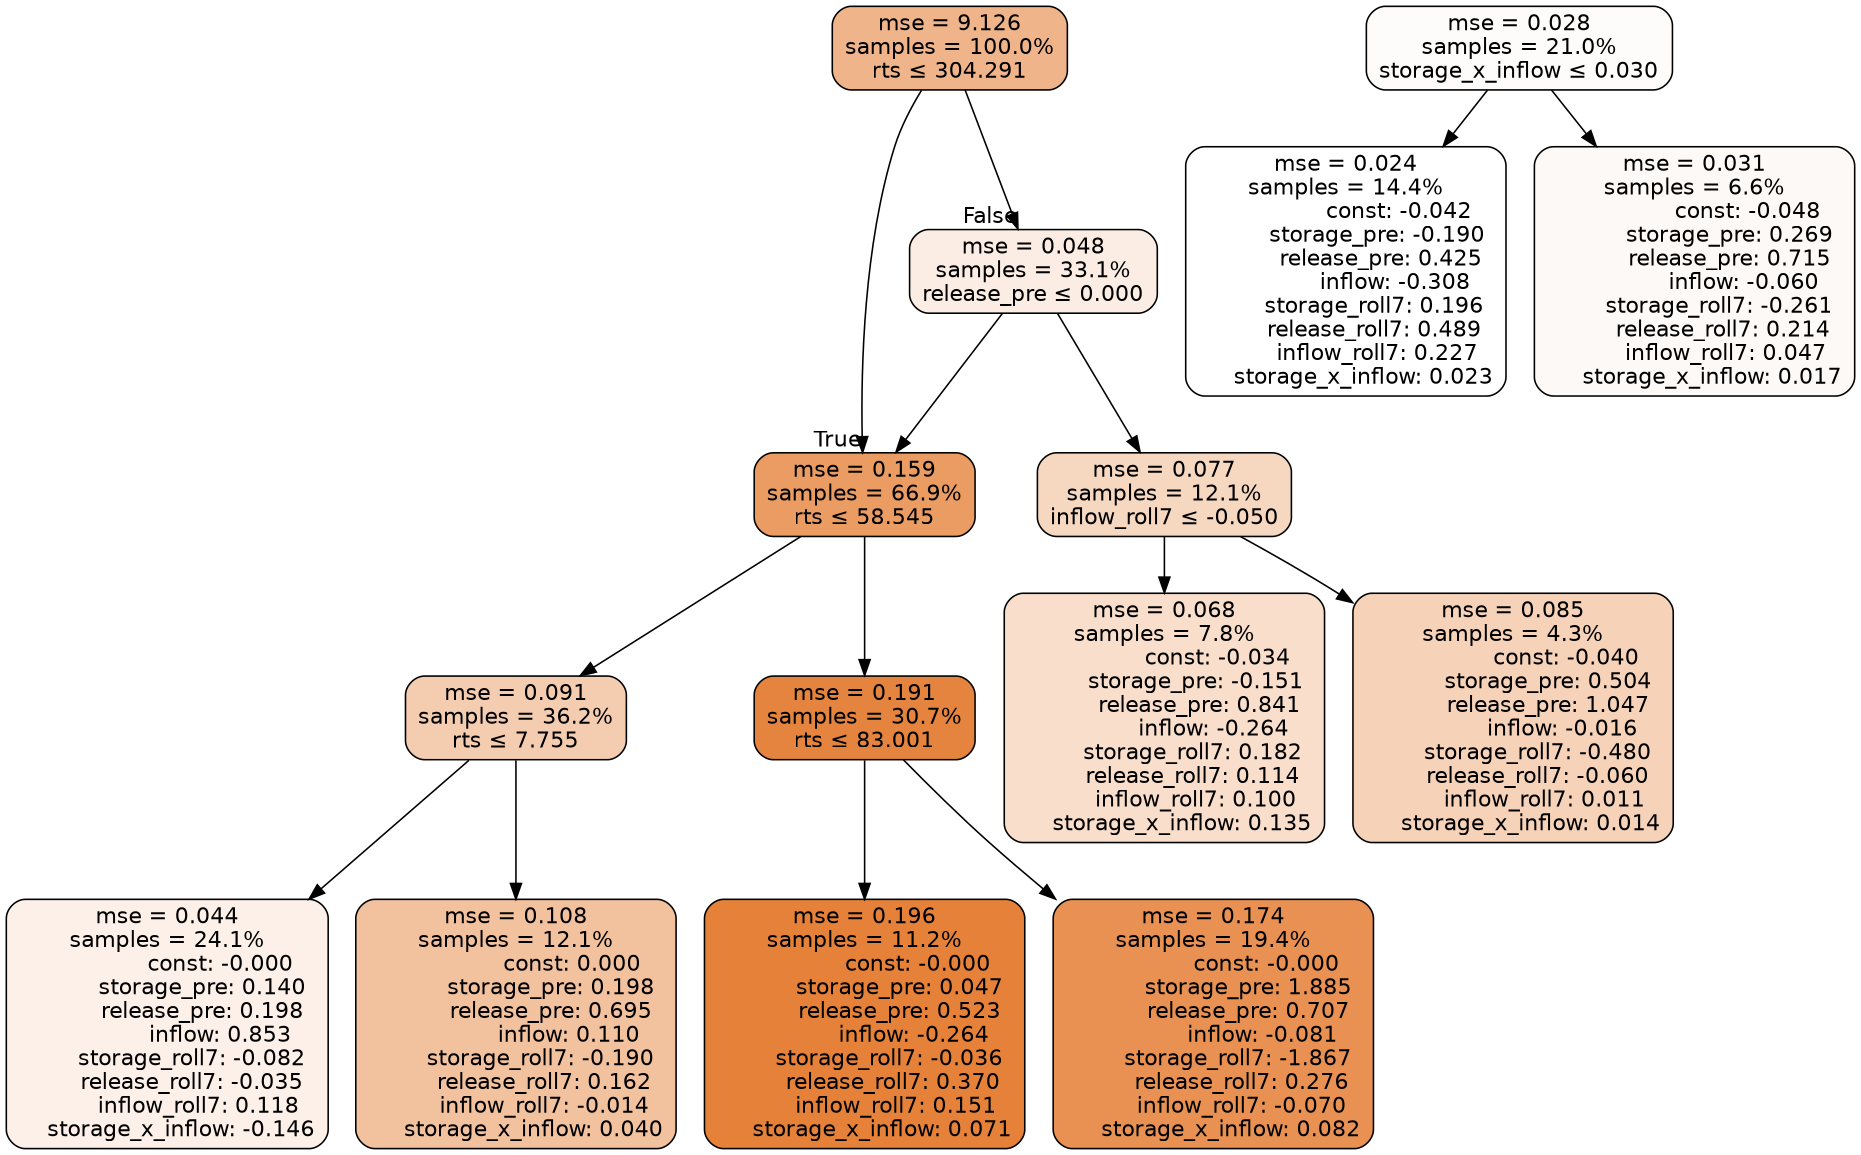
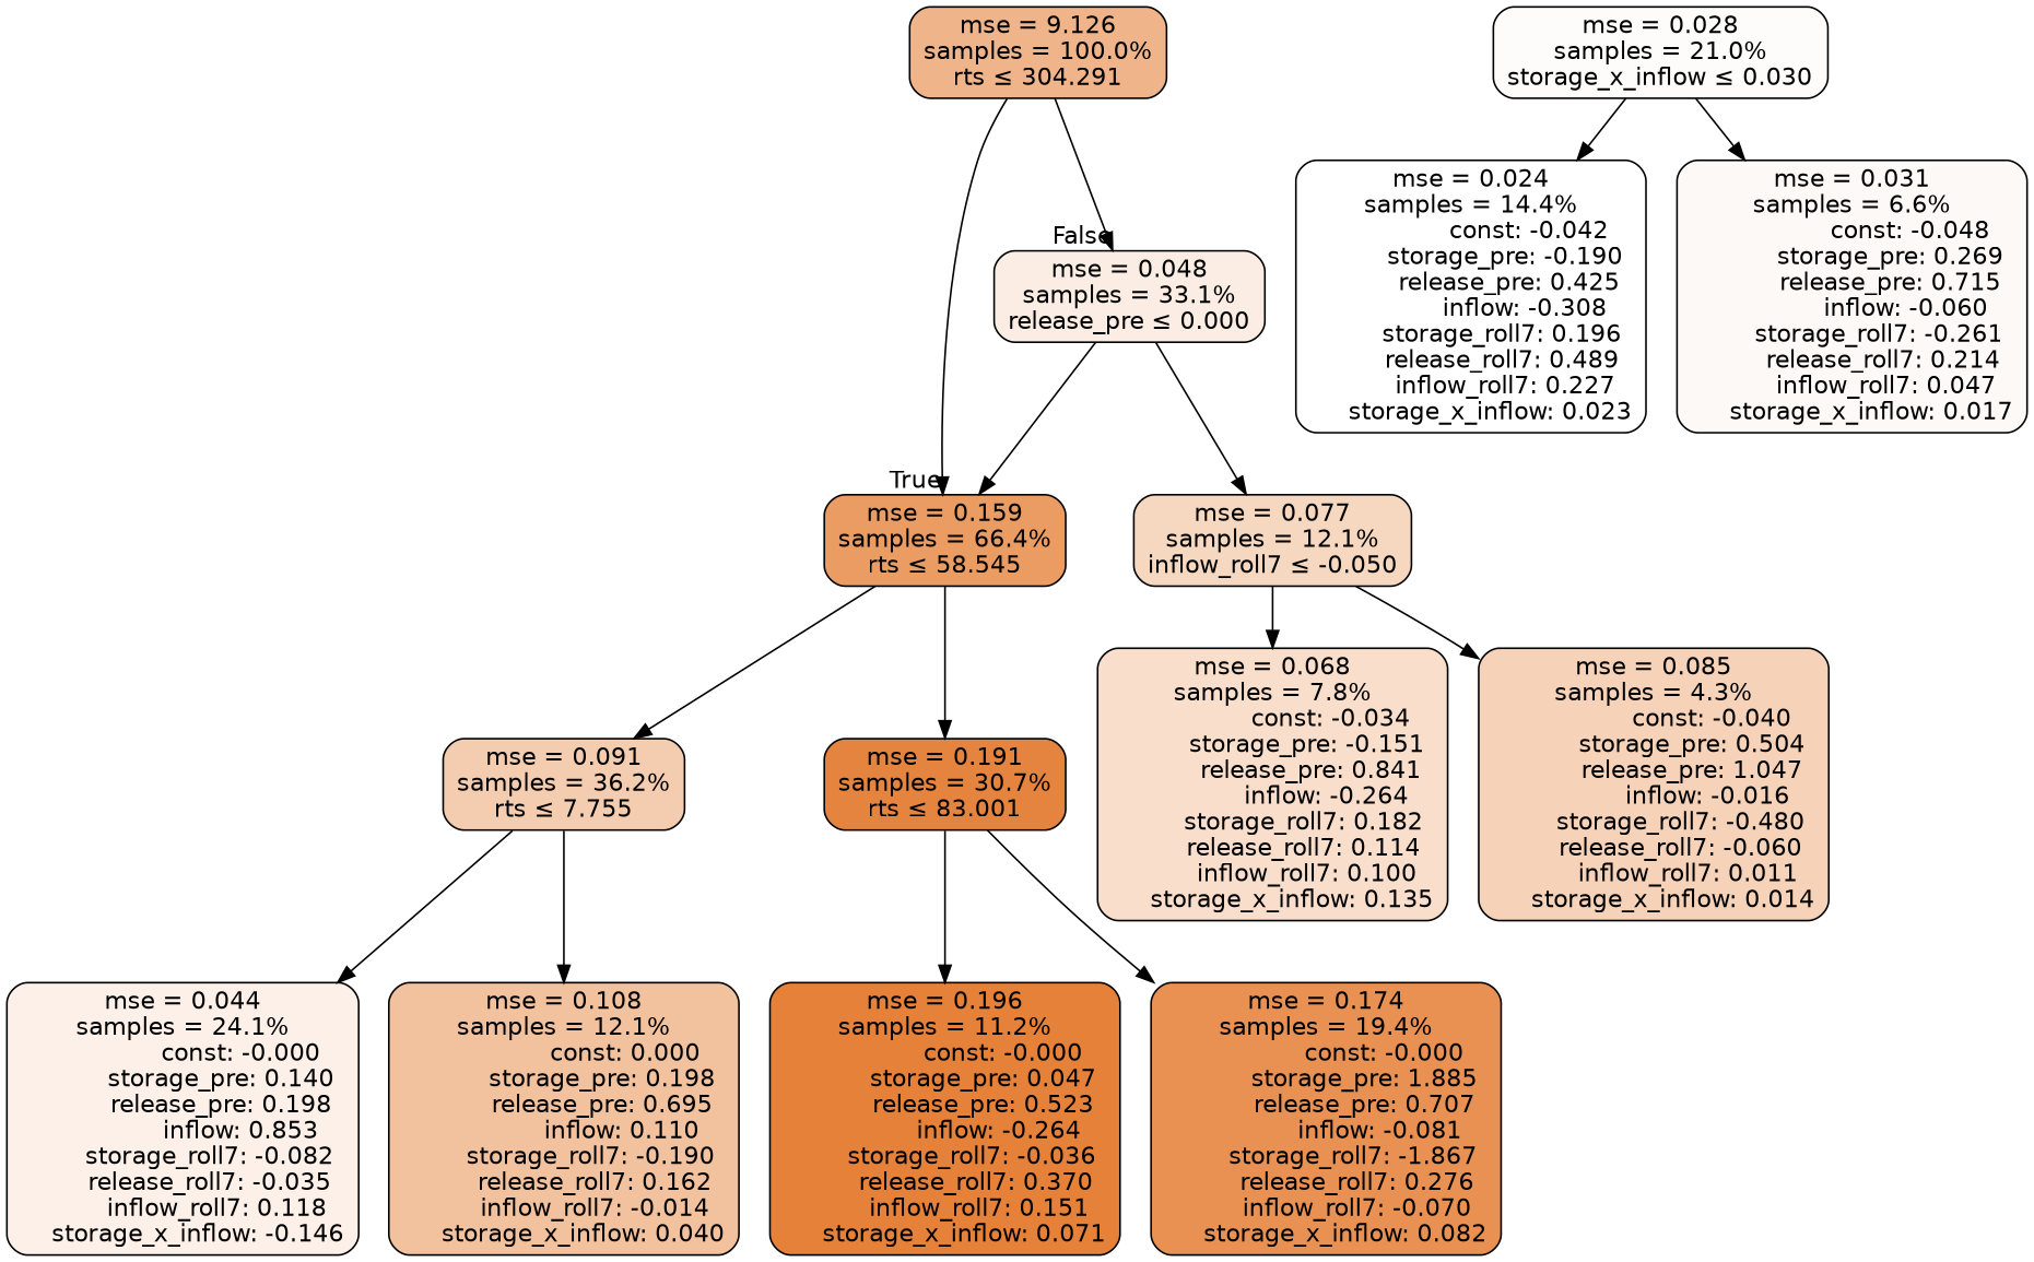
  digraph {
    node [color=black fontname=helvetica shape=rectangle style="filled, rounded"]
    edge [fontname=helvetica]
    n1 [fillcolor="#efb489" label="mse = 9.126\nsamples = 100.0%\nrts &le; 304.291"]
-   n2 [fillcolor="#ea9c63" label="mse = 0.159\nsamples = 66.9%\nrts &le; 58.545"]
+   n2 [fillcolor="#ea9c63" label="mse = 0.159\nsamples = 66.4%\nrts &le; 58.545"]
    n3 [fillcolor="#fbede3" label="mse = 0.048\nsamples = 33.1%\nrelease_pre &le; 0.000"]
    n4 [fillcolor="#f4cdb1" label="mse = 0.091\nsamples = 36.2%\nrts &le; 7.755"]
    n5 [fillcolor="#e5843e" label="mse = 0.191\nsamples = 30.7%\nrts &le; 83.001"]
    n6 [fillcolor="#f6d8c1" label="mse = 0.077\nsamples = 12.1%\ninflow_roll7 &le; -0.050"]
    n7 [fillcolor="#fcf0e8" label="mse = 0.044\nsamples = 24.1%\n               const: -0.000\n          storage_pre: 0.140\n          release_pre: 0.198\n               inflow: 0.853\n       storage_roll7: -0.082\n       release_roll7: -0.035\n         inflow_roll7: 0.118\n    storage_x_inflow: -0.146"]
    n8 [fillcolor="#f2c19e" label="mse = 0.108\nsamples = 12.1%\n                const: 0.000\n          storage_pre: 0.198\n          release_pre: 0.695\n               inflow: 0.110\n       storage_roll7: -0.190\n        release_roll7: 0.162\n        inflow_roll7: -0.014\n     storage_x_inflow: 0.040"]
    n9 [fillcolor="#e58139" label="mse = 0.196\nsamples = 11.2%\n               const: -0.000\n          storage_pre: 0.047\n          release_pre: 0.523\n              inflow: -0.264\n       storage_roll7: -0.036\n        release_roll7: 0.370\n         inflow_roll7: 0.151\n     storage_x_inflow: 0.071"]
    n10 [fillcolor="#e89152" label="mse = 0.174\nsamples = 19.4%\n               const: -0.000\n          storage_pre: 1.885\n          release_pre: 0.707\n              inflow: -0.081\n       storage_roll7: -1.867\n        release_roll7: 0.276\n        inflow_roll7: -0.070\n     storage_x_inflow: 0.082"]
    n11 [fillcolor="#fefcfa" label="mse = 0.028\nsamples = 21.0%\nstorage_x_inflow &le; 0.030"]
    n12 [fillcolor="#ffffff" label="mse = 0.024\nsamples = 14.4%\n               const: -0.042\n         storage_pre: -0.190\n          release_pre: 0.425\n              inflow: -0.308\n        storage_roll7: 0.196\n        release_roll7: 0.489\n         inflow_roll7: 0.227\n     storage_x_inflow: 0.023"]
    n13 [fillcolor="#fdf9f6" label="mse = 0.031\nsamples = 6.6%\n               const: -0.048\n          storage_pre: 0.269\n          release_pre: 0.715\n              inflow: -0.060\n       storage_roll7: -0.261\n        release_roll7: 0.214\n         inflow_roll7: 0.047\n     storage_x_inflow: 0.017"]
    n14 [fillcolor="#f8decb" label="mse = 0.068\nsamples = 7.8%\n               const: -0.034\n         storage_pre: -0.151\n          release_pre: 0.841\n              inflow: -0.264\n        storage_roll7: 0.182\n        release_roll7: 0.114\n         inflow_roll7: 0.100\n     storage_x_inflow: 0.135"]
    n15 [fillcolor="#f5d2b8" label="mse = 0.085\nsamples = 4.3%\n               const: -0.040\n          storage_pre: 0.504\n          release_pre: 1.047\n              inflow: -0.016\n       storage_roll7: -0.480\n       release_roll7: -0.060\n         inflow_roll7: 0.011\n     storage_x_inflow: 0.014"]
    n1 -> n2 [headlabel=True labelangle=45 labeldistance=2.5]
    n1 -> n3 [headlabel=False labelangle=-45 labeldistance=2.5]
    n2 -> n4
    n2 -> n5
    n3 -> n2
    n3 -> n6
    n4 -> n7
    n4 -> n8
    n5 -> n9
    n5 -> n10
    n6 -> n14
    n6 -> n15
    n11 -> n12
    n11 -> n13
  }
